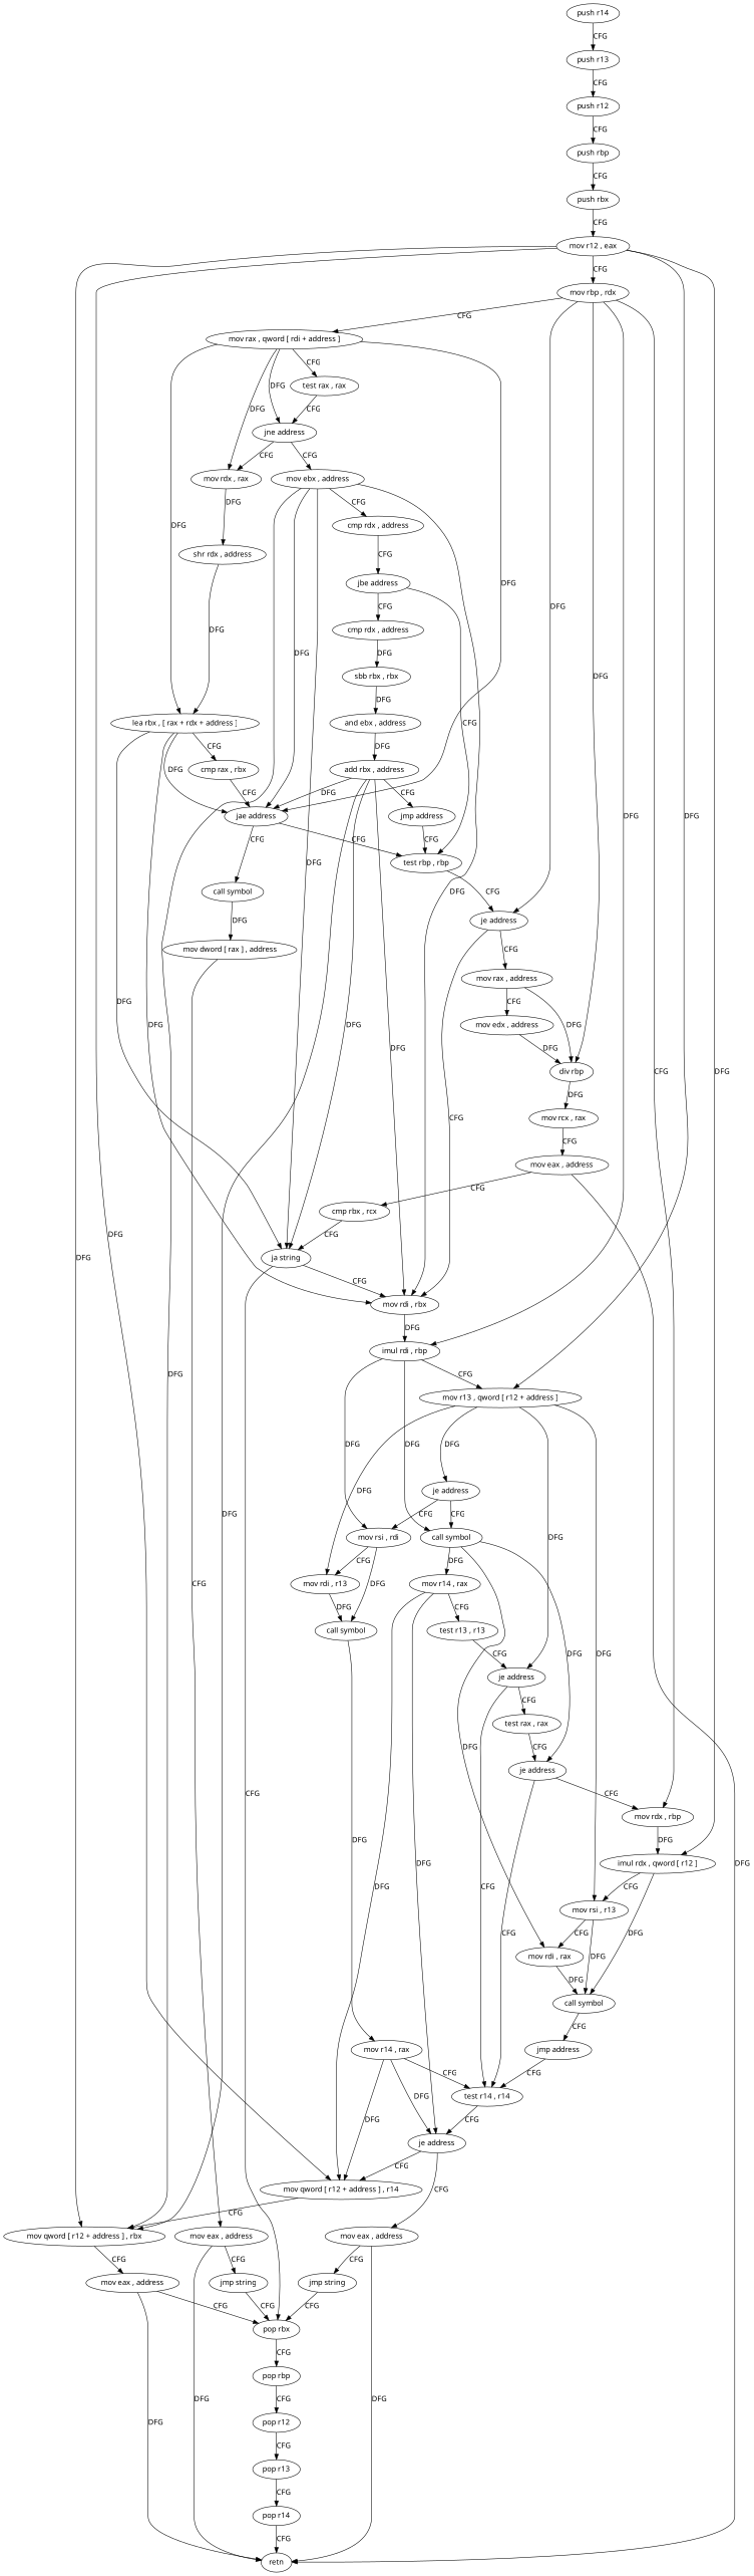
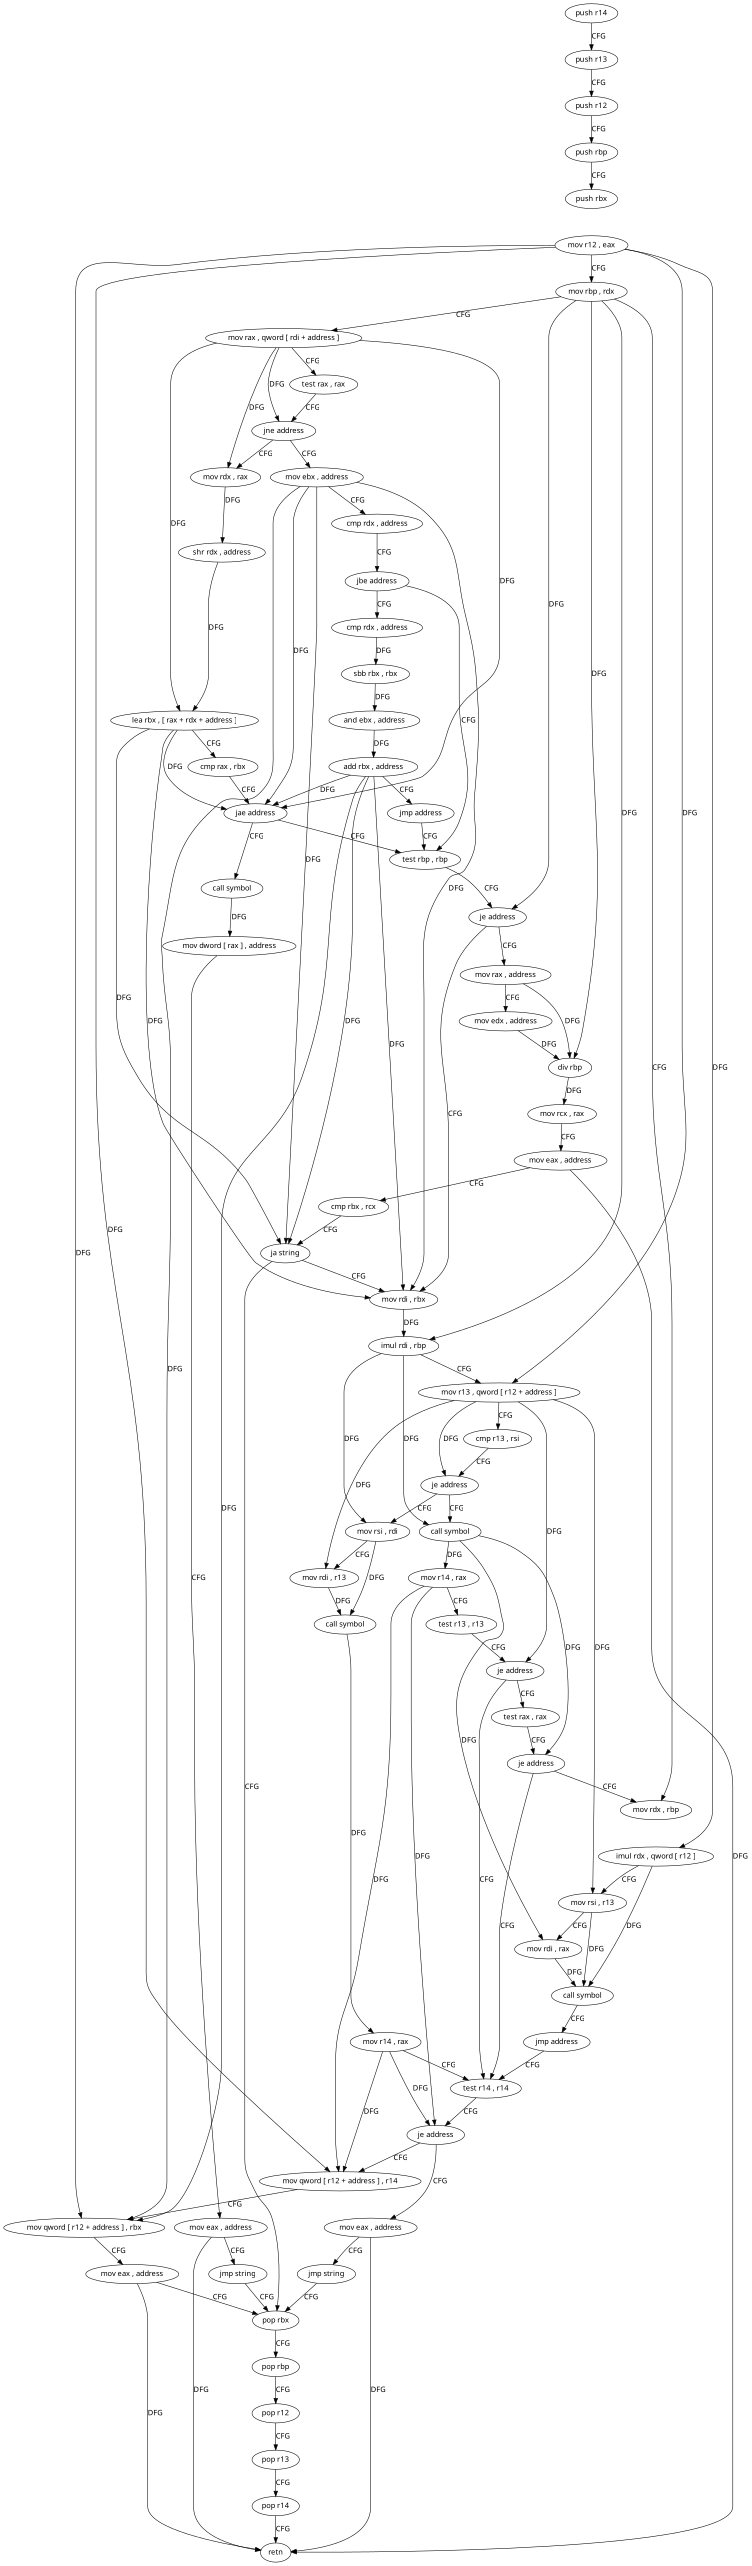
  digraph {
    fontname="Noto Sans"
    node [fontname="Noto Sans"]
    edge [fontname="Noto Sans"]
    n1 [label="push r14"]
    n2 [label="push r13"]
    n3 [label="push r12"]
    n4 [label="push rbp"]
    n5 [label="push rbx"]
    n6 [label="mov r12 , eax"]
    n7 [label="mov rbp , rdx"]
    n8 [label="mov r13 , qword [ r12 + address ]"]
    n9 [label="mov qword [ r12 + address ] , r14"]
    n10 [label="mov qword [ r12 + address ] , rbx"]
    n11 [label="imul rdx , qword [ r12 ]"]
    n12 [label="mov rax , qword [ rdi + address ]"]
    n13 [label="je address"]
    n14 [label="imul rdi , rbp"]
    n15 [label="div rbp"]
    n16 [label="mov rdx , rbp"]
+   n17 [label="cmp r13 , rsi"]
    n18 [label="je address"]
    n19 [label="je address"]
    n20 [label="mov rdi , r13"]
    n21 [label="mov rsi , r13"]
    n22 [label="mov eax , address"]
    n23 [label="call symbol"]
    n24 [label="test rax , rax"]
    n25 [label="jne address"]
    n26 [label="mov rdx , rax"]
    n27 [label="lea rbx , [ rax + rdx + address ]"]
    n28 [label="jae address"]
    n29 [label="mov rdi , rbx"]
    n30 [label="mov rax , address"]
    n31 [label="call symbol"]
    n32 [label="mov rsi , rdi"]
    n33 [label="mov rcx , rax"]
    n34 [label="mov ebx , address"]
    n35 [label="shr rdx , address"]
    n36 [label="ja string"]
    n37 [label="cmp rax , rbx"]
    n38 [label="call symbol"]
    n39 [label="test rbp , rbp"]
    n40 [label="cmp rdx , address"]
    n41 [label="jbe address"]
    n42 [label="pop rbx"]
    n43 [label="mov dword [ rax ] , address"]
    n44 [label="mov eax , address"]
    n45 [label="cmp rdx , address"]
    n46 [label="sbb rbx , rbx"]
    n47 [label="and ebx , address"]
    n48 [label="jmp string"]
    n49 [label=retn]
    n50 [label="pop rbp"]
    n51 [label="pop r12"]
    n52 [label="mov edx , address"]
    n53 [label="add rbx , address"]
    n54 [label="jmp address"]
    n55 [label="pop r13"]
    n56 [label="pop r14"]
    n57 [label="mov r14 , rax"]
    n58 [label="je address"]
    n59 [label="mov rdi , rax"]
    n60 [label="call symbol"]
    n61 [label="test r14 , r14"]
    n62 [label="test rax , rax"]
    n63 [label="test r13 , r13"]
    n64 [label="je address"]
    n65 [label="mov r14 , rax"]
    n66 [label="mov eax , address"]
    n67 [label="cmp rbx , rcx"]
    n68 [label="mov eax , address"]
    n69 [label="jmp string"]
    n70 [label="jmp address"]
    n1 -> n2 [label=CFG]
    n2 -> n3 [label=CFG]
    n3 -> n4 [label=CFG]
    n4 -> n5 [label=CFG]
-   n5 -> n6 [label=CFG]
    n6 -> n7 [label=CFG]
    n6 -> n8 [label=DFG]
    n6 -> n9 [label=DFG]
    n6 -> n10 [label=DFG]
    n6 -> n11 [label=DFG]
    n7 -> n12 [label=CFG]
    n7 -> n13 [label=DFG]
    n7 -> n14 [label=DFG]
    n7 -> n15 [label=DFG]
    n7 -> n16 [label=CFG]
+   n8 -> n17 [label=CFG]
    n8 -> n18 [label=DFG]
    n8 -> n19 [label=DFG]
    n8 -> n20 [label=DFG]
    n8 -> n21 [label=DFG]
    n9 -> n10 [label=CFG]
    n10 -> n22 [label=CFG]
    n11 -> n21 [label=CFG]
    n11 -> n23 [label=DFG]
    n12 -> n24 [label=CFG]
    n12 -> n25 [label=DFG]
    n12 -> n26 [label=DFG]
    n12 -> n27 [label=DFG]
    n12 -> n28 [label=DFG]
    n13 -> n29 [label=CFG]
    n13 -> n30 [label=CFG]
    n14 -> n8 [label=CFG]
    n14 -> n31 [label=DFG]
    n14 -> n32 [label=DFG]
    n15 -> n33 [label=DFG]
-   n16 -> n11 [label=DFG]
+   n17 -> n18 [label=CFG]
    n18 -> n31 [label=CFG]
    n18 -> n32 [label=CFG]
    n19 -> n61 [label=CFG]
    n19 -> n62 [label=CFG]
    n20 -> n60 [label=DFG]
    n21 -> n23 [label=DFG]
    n21 -> n59 [label=CFG]
    n22 -> n42 [label=CFG]
    n22 -> n49 [label=DFG]
    n23 -> n70 [label=CFG]
    n24 -> n25 [label=CFG]
    n25 -> n26 [label=CFG]
    n25 -> n34 [label=CFG]
    n26 -> n35 [label=DFG]
    n27 -> n28 [label=DFG]
    n27 -> n29 [label=DFG]
    n27 -> n36 [label=DFG]
    n27 -> n37 [label=CFG]
    n28 -> n38 [label=CFG]
    n28 -> n39 [label=CFG]
    n29 -> n14 [label=DFG]
    n30 -> n15 [label=DFG]
    n30 -> n52 [label=CFG]
    n31 -> n57 [label=DFG]
    n31 -> n58 [label=DFG]
    n31 -> n59 [label=DFG]
    n32 -> n20 [label=CFG]
    n32 -> n60 [label=DFG]
    n33 -> n66 [label=CFG]
    n34 -> n10 [label=DFG]
    n34 -> n28 [label=DFG]
    n34 -> n29 [label=DFG]
    n34 -> n36 [label=DFG]
    n34 -> n40 [label=CFG]
    n35 -> n27 [label=DFG]
    n36 -> n29 [label=CFG]
    n36 -> n42 [label=CFG]
    n37 -> n28 [label=CFG]
    n38 -> n43 [label=DFG]
    n39 -> n13 [label=CFG]
    n40 -> n41 [label=CFG]
    n41 -> n39 [label=CFG]
    n41 -> n45 [label=CFG]
    n42 -> n50 [label=CFG]
    n43 -> n44 [label=CFG]
    n44 -> n48 [label=CFG]
    n44 -> n49 [label=DFG]
    n45 -> n46 [label=DFG]
    n46 -> n47 [label=DFG]
    n47 -> n53 [label=DFG]
    n48 -> n42 [label=CFG]
    n50 -> n51 [label=CFG]
    n51 -> n55 [label=CFG]
    n52 -> n15 [label=DFG]
    n53 -> n10 [label=DFG]
    n53 -> n28 [label=DFG]
    n53 -> n29 [label=DFG]
    n53 -> n36 [label=DFG]
    n53 -> n54 [label=CFG]
    n54 -> n39 [label=CFG]
    n55 -> n56 [label=CFG]
    n56 -> n49 [label=CFG]
    n57 -> n9 [label=DFG]
    n57 -> n63 [label=CFG]
    n57 -> n64 [label=DFG]
    n58 -> n16 [label=CFG]
    n58 -> n61 [label=CFG]
    n59 -> n23 [label=DFG]
    n60 -> n65 [label=DFG]
    n61 -> n64 [label=CFG]
    n62 -> n58 [label=CFG]
    n63 -> n19 [label=CFG]
    n64 -> n9 [label=CFG]
    n64 -> n68 [label=CFG]
    n65 -> n9 [label=DFG]
    n65 -> n61 [label=CFG]
    n65 -> n64 [label=DFG]
    n66 -> n49 [label=DFG]
    n66 -> n67 [label=CFG]
    n67 -> n36 [label=CFG]
    n68 -> n49 [label=DFG]
    n68 -> n69 [label=CFG]
    n69 -> n42 [label=CFG]
    n70 -> n61 [label=CFG]
  }
